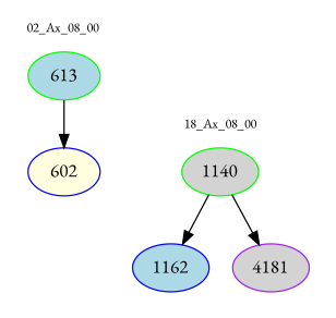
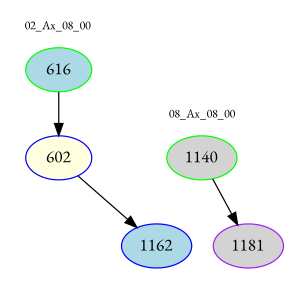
  digraph {
    fontname="EB Garamond"
    node [color=green fillcolor=lightblue fontname="EB Garamond" style=filled]
    edge [color=black fontname="EB Garamond"]
-   n1 [label=613]
+   n1 [label=616]
    n2 [color=blue fillcolor=lightyellow label=602]
    n3 [fillcolor=lightgrey label=1140]
    n4 [color=blue label=1162]
-   n5 [color=purple fillcolor=lightgrey label=4181]
+   n5 [color=purple fillcolor=lightgrey label=1181]
    subgraph cluster_1 {
      color=white
      fontsize=10
      label="02_Ax_08_00"
      n1
      n2
    }
    subgraph cluster_2 {
      color=white
      fontsize=10
-     label="18_Ax_08_00"
+     label="08_Ax_08_00"
      n3
      n4
      n5
    }
    n1 -> n2
-   n3 -> n4
+   n2 -> n4
    n3 -> n5
  }
